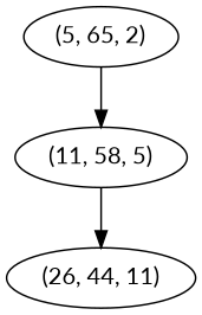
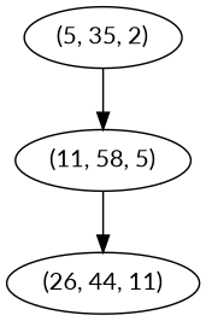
  digraph {
    fontname=Lato
    node [fontname=Lato]
    edge [fontname=Lato]
-   "(5, 65, 2)"
+   "(5, 65, 2)" [label="(5, 35, 2)"]
    "(11, 58, 5)"
    "(26, 44, 11)"
    "(5, 65, 2)" -> "(11, 58, 5)"
    "(11, 58, 5)" -> "(26, 44, 11)"
  }
